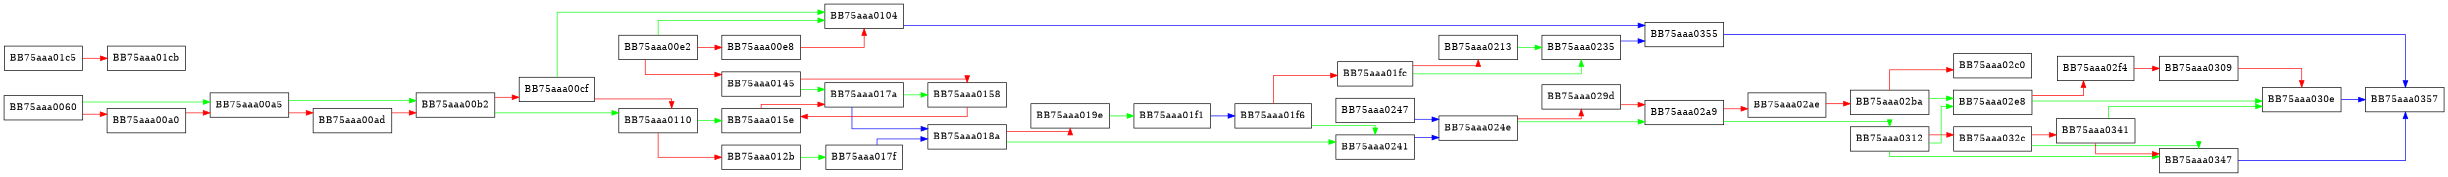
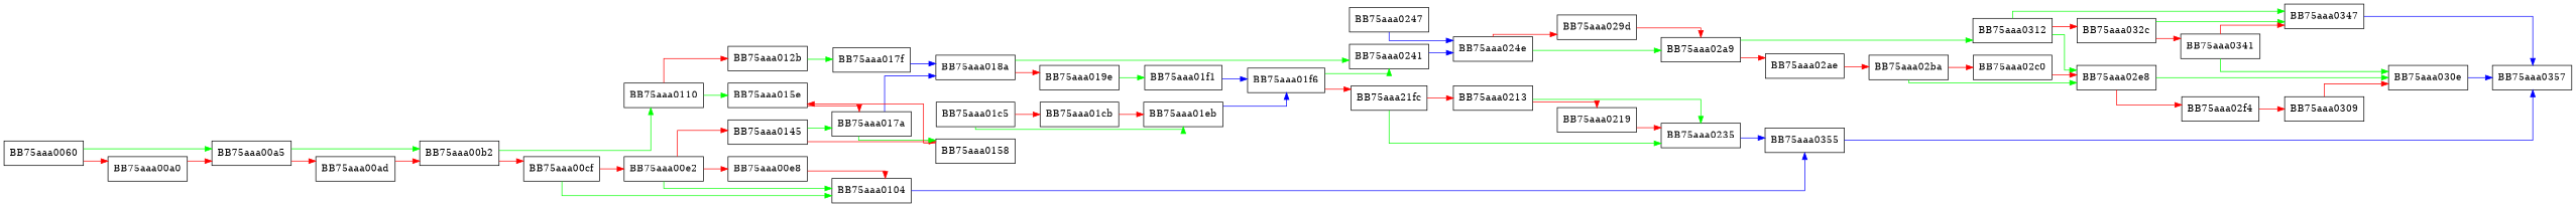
  digraph {
    rankdir=LR
    splines=ortho
    node [shape=box]
    edge [color=red]
    BB75aaa0060
    BB75aaa00a5
    BB75aaa00a0
    BB75aaa00b2
    BB75aaa00ad
    BB75aaa0110
    BB75aaa00cf
    BB75aaa012b
    BB75aaa015e
    BB75aaa0104
    BB75aaa00e2
    BB75aaa0247
    BB75aaa024e
    BB75aaa017f
    BB75aaa0355
    BB75aaa00e8
    BB75aaa0145
    BB75aaa0357
    BB75aaa02a9
    BB75aaa029d
    BB75aaa018a
    BB75aaa017a
    BB75aaa0158
    BB75aaa0241
    BB75aaa019e
    BB75aaa01f1
    BB75aaa01f6
-   BB75aaa01fc
+   BB75aaa01fc [label=BB75aaa21fc]
+   BB75aaa01eb
    BB75aaa01c5
    BB75aaa01cb
    BB75aaa0235
    BB75aaa0213
+   BB75aaa0219
    BB75aaa0312
    BB75aaa02ae
    BB75aaa0347
    BB75aaa032c
    BB75aaa02e8
    BB75aaa02ba
    BB75aaa0341
    BB75aaa030e
    BB75aaa02f4
    BB75aaa02c0
    BB75aaa0309
    BB75aaa0060 -> BB75aaa00a5 [color=green]
    BB75aaa0060 -> BB75aaa00a0
    BB75aaa00a5 -> BB75aaa00b2 [color=green]
    BB75aaa00a5 -> BB75aaa00ad
    BB75aaa00a0 -> BB75aaa00a5
    BB75aaa00b2 -> BB75aaa0110 [color=green]
    BB75aaa00b2 -> BB75aaa00cf
    BB75aaa00ad -> BB75aaa00b2
    BB75aaa0110 -> BB75aaa012b
    BB75aaa0110 -> BB75aaa015e [color=green]
    BB75aaa00cf -> BB75aaa0104 [color=green]
-   BB75aaa00cf -> BB75aaa0110
+   BB75aaa00cf -> BB75aaa00e2
    BB75aaa012b -> BB75aaa017f [color=green]
    BB75aaa015e -> BB75aaa017a
    BB75aaa0104 -> BB75aaa0355 [color=blue]
    BB75aaa00e2 -> BB75aaa0104 [color=green]
    BB75aaa00e2 -> BB75aaa00e8
    BB75aaa00e2 -> BB75aaa0145
    BB75aaa0247 -> BB75aaa024e [color=blue]
    BB75aaa024e -> BB75aaa02a9 [color=green]
    BB75aaa024e -> BB75aaa029d
    BB75aaa017f -> BB75aaa018a [color=blue]
    BB75aaa0355 -> BB75aaa0357 [color=blue]
    BB75aaa00e8 -> BB75aaa0104
    BB75aaa0145 -> BB75aaa017a [color=green]
    BB75aaa0145 -> BB75aaa0158
    BB75aaa02a9 -> BB75aaa0312 [color=green]
    BB75aaa02a9 -> BB75aaa02ae
    BB75aaa029d -> BB75aaa02a9
    BB75aaa018a -> BB75aaa0241 [color=green]
    BB75aaa018a -> BB75aaa019e
    BB75aaa017a -> BB75aaa018a [color=blue]
    BB75aaa017a -> BB75aaa0158 [color=green]
    BB75aaa0158 -> BB75aaa015e
    BB75aaa0241 -> BB75aaa024e [color=blue]
    BB75aaa019e -> BB75aaa01f1 [color=green]
    BB75aaa01f1 -> BB75aaa01f6 [color=blue]
    BB75aaa01f6 -> BB75aaa0241 [color=green]
    BB75aaa01f6 -> BB75aaa01fc
    BB75aaa01fc -> BB75aaa0235 [color=green]
    BB75aaa01fc -> BB75aaa0213
+   BB75aaa01eb -> BB75aaa01f6 [color=blue]
+   BB75aaa01c5 -> BB75aaa01eb [color=green]
    BB75aaa01c5 -> BB75aaa01cb
+   BB75aaa01cb -> BB75aaa01eb
    BB75aaa0235 -> BB75aaa0355 [color=blue]
    BB75aaa0213 -> BB75aaa0235 [color=green]
+   BB75aaa0213 -> BB75aaa0219
+   BB75aaa0219 -> BB75aaa0235
    BB75aaa0312 -> BB75aaa0347 [color=green]
    BB75aaa0312 -> BB75aaa032c
    BB75aaa0312 -> BB75aaa02e8 [color=green]
    BB75aaa02ae -> BB75aaa02ba
    BB75aaa0347 -> BB75aaa0357 [color=blue]
    BB75aaa032c -> BB75aaa0347 [color=green]
    BB75aaa032c -> BB75aaa0341
    BB75aaa02e8 -> BB75aaa030e [color=green]
    BB75aaa02e8 -> BB75aaa02f4
    BB75aaa02ba -> BB75aaa02e8 [color=green]
    BB75aaa02ba -> BB75aaa02c0
    BB75aaa0341 -> BB75aaa0347
    BB75aaa0341 -> BB75aaa030e [color=green]
    BB75aaa030e -> BB75aaa0357 [color=blue]
    BB75aaa02f4 -> BB75aaa0309
+   BB75aaa02c0 -> BB75aaa02e8
    BB75aaa0309 -> BB75aaa030e
  }
